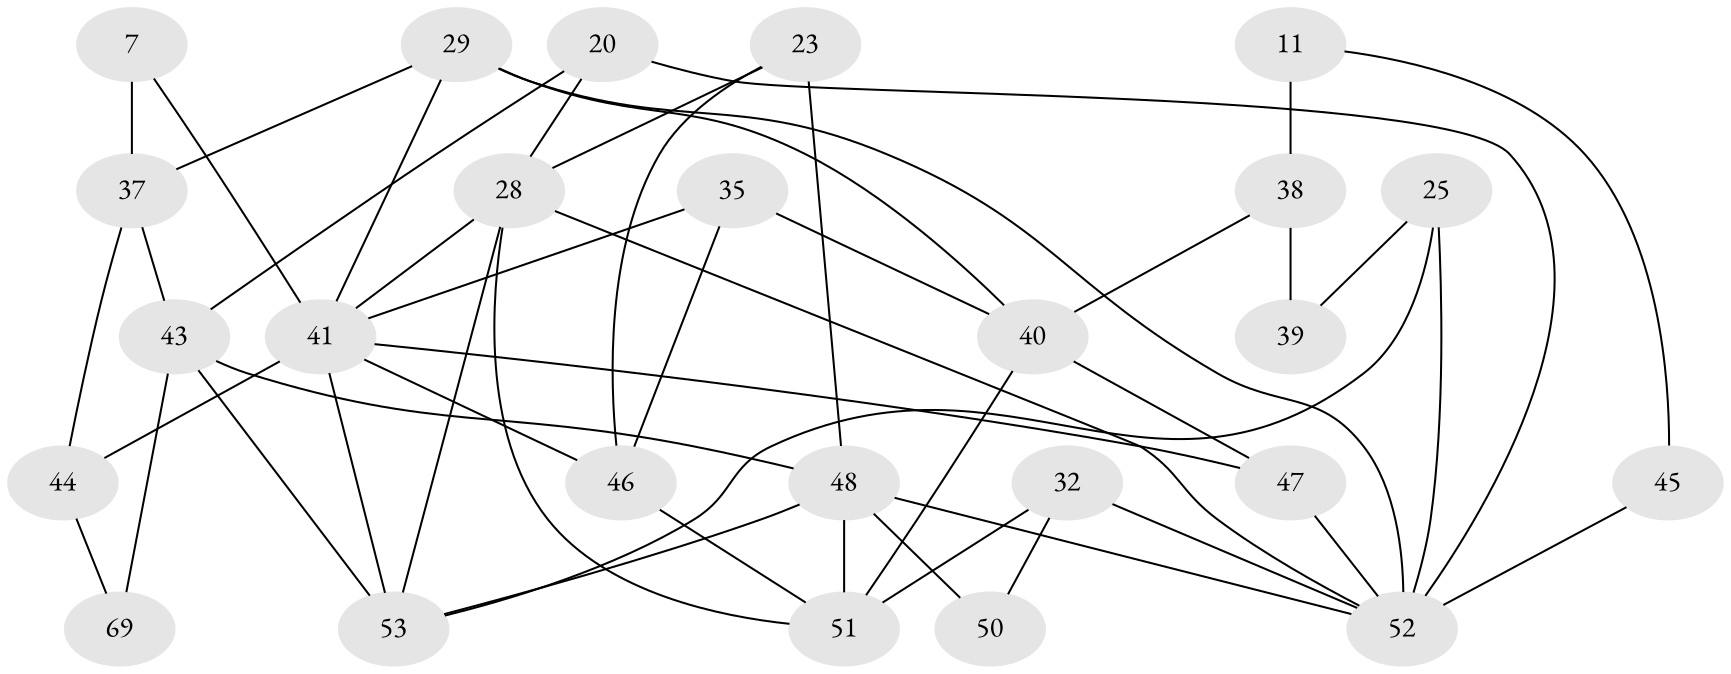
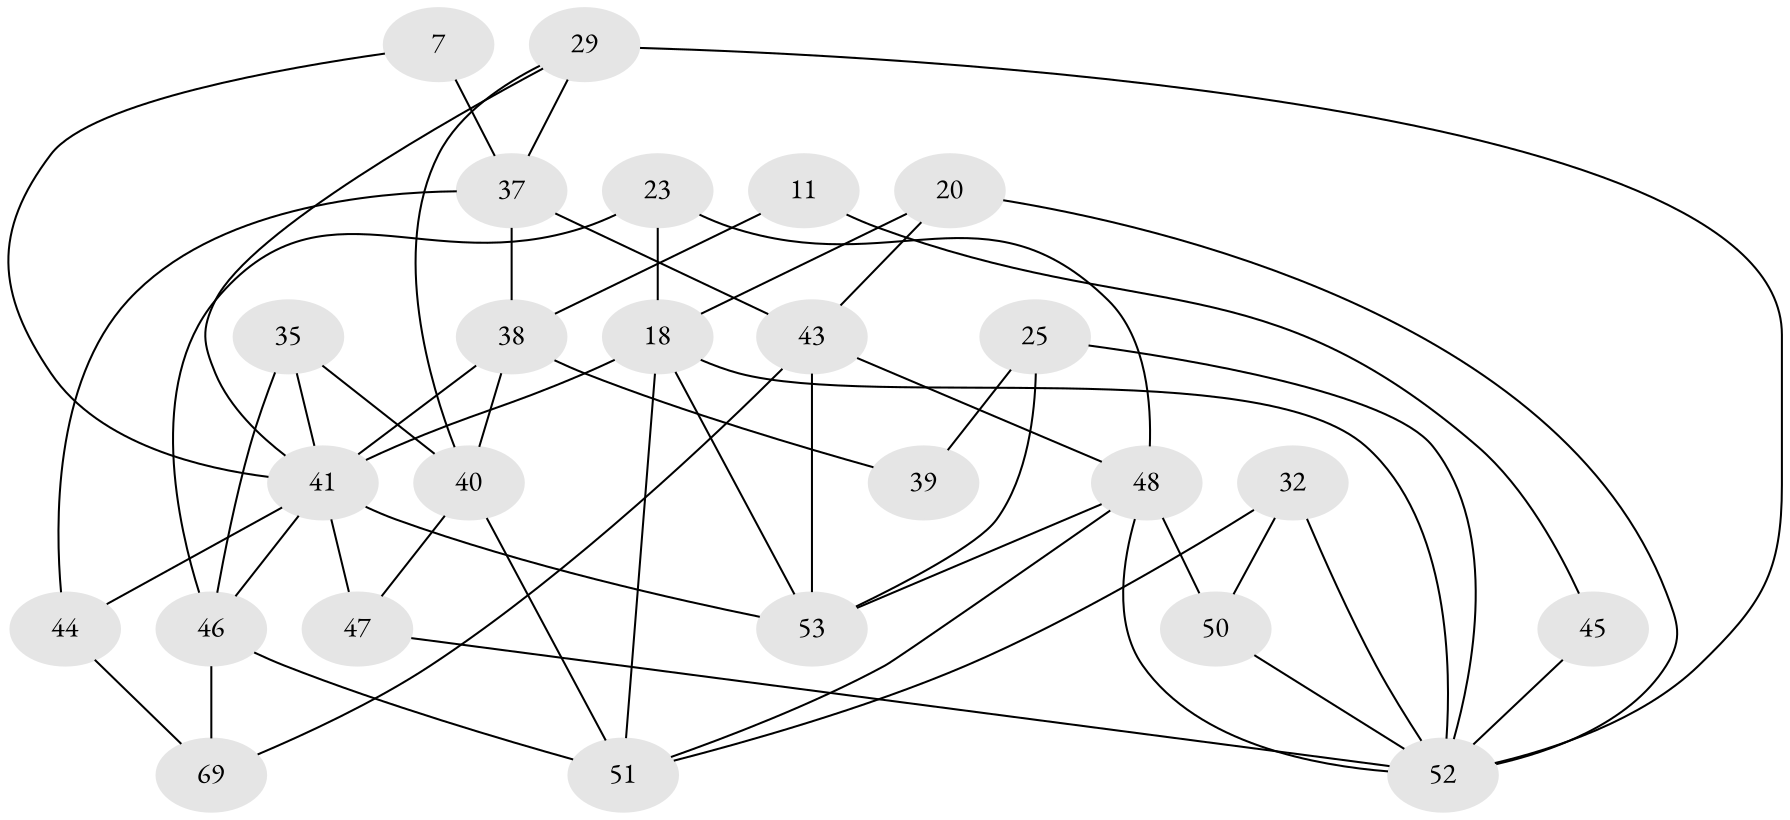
  graph {
    fontname="EB Garamond"
    node [color=gray90 fontname="EB Garamond" style=filled]
    edge [fontname="EB Garamond"]
    37 [super="+8+10"]
    38 [super="+36"]
    43 [super="+2"]
    44
    7
    41 [super="+5+16+31"]
    46 [super="+4"]
    53 [super="+30"]
    47
    11
    45
    39
    40 [super="+19"]
    52 [super="+13+17"]
-   28 [super="+6+27"]
+   28 [super="+6+27" label=18]
    51 [super="+34"]
    20
    48 [super="+21+42+33"]
    n19 [label=69]
    23
    50 [super="+18"]
    25
    29 [super="+9"]
    32
    35 [super="+22"]
+   37 -- 38
    37 -- 43 [weight=2]
    37 -- 44
+   38 -- 41 [weight=2]
    38 -- 39 [weight=2]
    38 -- 40
    43 -- 53 [weight=3]
    43 -- 48
    43 -- n19
    44 -- n19
    7 -- 37 [weight=2]
    7 -- 41
    41 -- 44
    41 -- 46
    41 -- 53
    41 -- 47
    46 -- 51
+   46 -- n19
    47 -- 52
    11 -- 38 [weight=2]
    11 -- 45
    45 -- 52 [weight=2]
    40 -- 47
    40 -- 51 [weight=2]
    28 -- 41 [weight=3]
    28 -- 53 [weight=2]
    28 -- 52
    28 -- 51 [weight=2]
    20 -- 43
    20 -- 52
    20 -- 28
    48 -- 53
    48 -- 52
    48 -- 51
    48 -- 50 [weight=2]
    23 -- 46 [weight=2]
    23 -- 28
    23 -- 48 [weight=3]
+   50 -- 52
    25 -- 53
    25 -- 39
    25 -- 52
    29 -- 37
    29 -- 41
    29 -- 40
    29 -- 52 [weight=2]
    32 -- 52 [weight=2]
    32 -- 51 [weight=2]
    32 -- 50
    35 -- 41
    35 -- 46
    35 -- 40
  }
